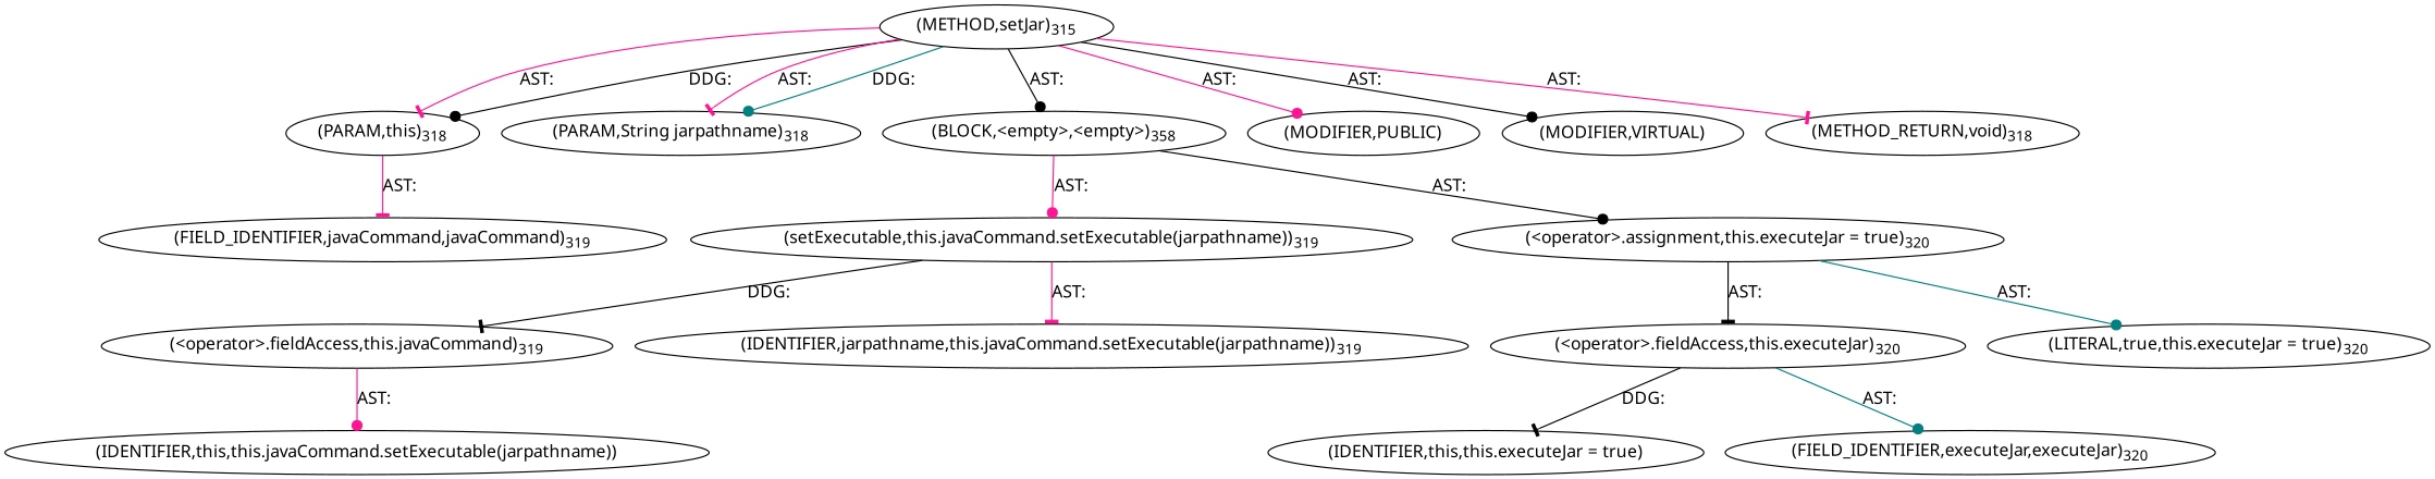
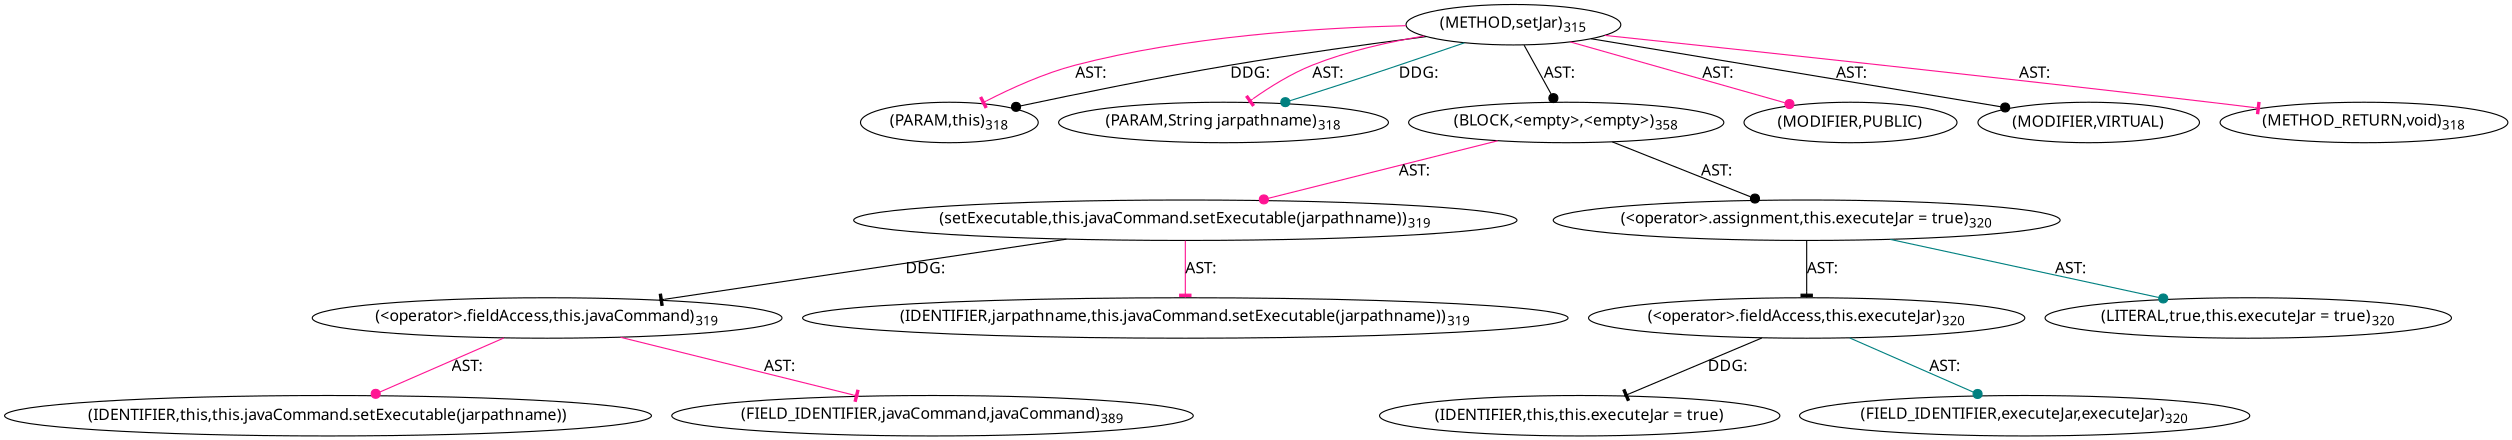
  digraph {
    fontname="Noto Sans"
    node [fontname="Noto Sans"]
    edge [arrowhead=dot color=deeppink fontname="Noto Sans"]
    n1 [label=<(METHOD,setJar)<SUB>315</SUB>>]
    n2 [label=<(PARAM,this)<SUB>318</SUB>>]
    n3 [label=<(PARAM,String jarpathname)<SUB>318</SUB>>]
    n4 [label=<(BLOCK,&lt;empty&gt;,&lt;empty&gt;)<SUB>358</SUB>>]
    n5 [label=<(MODIFIER,PUBLIC)>]
    n6 [label=<(MODIFIER,VIRTUAL)>]
    n7 [label=<(METHOD_RETURN,void)<SUB>318</SUB>>]
    n8 [label=<(setExecutable,this.javaCommand.setExecutable(jarpathname))<SUB>319</SUB>>]
    n9 [label=<(&lt;operator&gt;.assignment,this.executeJar = true)<SUB>320</SUB>>]
    n10 [label=<(&lt;operator&gt;.fieldAccess,this.javaCommand)<SUB>319</SUB>>]
    n11 [label=<(IDENTIFIER,jarpathname,this.javaCommand.setExecutable(jarpathname))<SUB>319</SUB>>]
    n12 [label=<(&lt;operator&gt;.fieldAccess,this.executeJar)<SUB>320</SUB>>]
    n13 [label=<(LITERAL,true,this.executeJar = true)<SUB>320</SUB>>]
    n14 [label=<(IDENTIFIER,this,this.javaCommand.setExecutable(jarpathname))>]
-   n15 [label=<(FIELD_IDENTIFIER,javaCommand,javaCommand)<SUB>319</SUB>>]
+   n15 [label=<(FIELD_IDENTIFIER,javaCommand,javaCommand)<SUB>389</SUB>>]
    n16 [label=<(IDENTIFIER,this,this.executeJar = true)>]
    n17 [label=<(FIELD_IDENTIFIER,executeJar,executeJar)<SUB>320</SUB>>]
    n1 -> n2 [arrowhead=tee label="AST: "]
    n1 -> n2 [color=black label="DDG: "]
    n1 -> n3 [arrowhead=tee label="AST: "]
    n1 -> n3 [color=teal label="DDG: "]
    n1 -> n4 [color=black label="AST: "]
    n1 -> n5 [label="AST: "]
    n1 -> n6 [color=black label="AST: "]
    n1 -> n7 [arrowhead=tee label="AST: "]
    n4 -> n8 [label="AST: "]
    n4 -> n9 [color=black label="AST: "]
    n8 -> n10 [arrowhead=tee color=black label="DDG: "]
    n8 -> n11 [arrowhead=tee label="AST: "]
    n9 -> n12 [arrowhead=tee color=black label="AST: "]
    n9 -> n13 [color=teal label="AST: "]
    n10 -> n14 [label="AST: "]
-   n2 -> n15 [arrowhead=tee label="AST: "]
+   n10 -> n15 [arrowhead=tee label="AST: "]
    n12 -> n16 [arrowhead=tee color=black label="DDG: "]
    n12 -> n17 [color=teal label="AST: "]
  }
